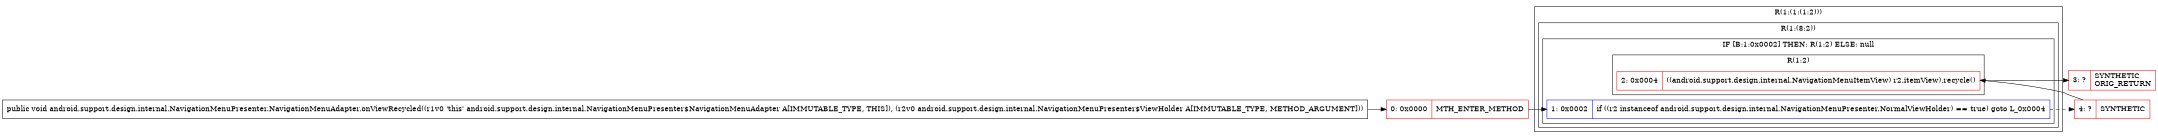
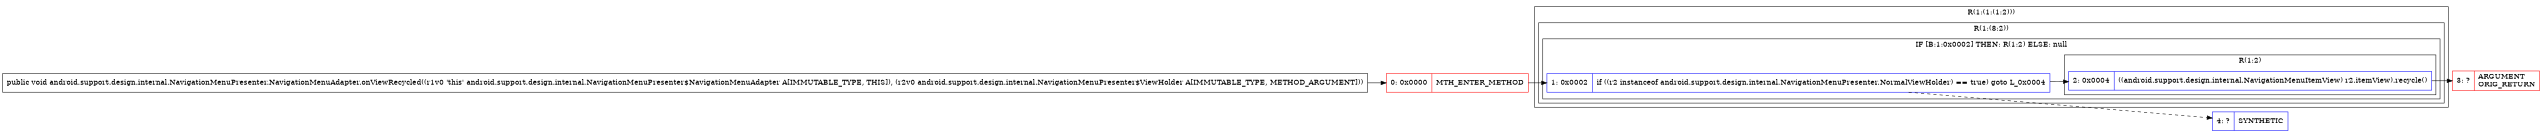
  digraph {
    rankdir=LR
    node [color=red shape=record]
-   n1 [label="{2\:\ 0x0004|((android.support.design.internal.NavigationMenuItemView) r2.itemView).recycle()\l}"]
+   n1 [color=blue label="{2\:\ 0x0004|((android.support.design.internal.NavigationMenuItemView) r2.itemView).recycle()\l}"]
    n2 [color=blue label="{1\:\ 0x0002|if ((r2 instanceof android.support.design.internal.NavigationMenuPresenter.NormalViewHolder) == true) goto L_0x0004\l}"]
-   n3 [label="{3\:\ ?|SYNTHETIC\lORIG_RETURN\l}"]
-   n4 [label="{4\:\ ?|SYNTHETIC\l}"]
+   n3 [label="{3\:\ ?|ARGUMENT\lORIG_RETURN\l}"]
+   n4 [color=blue label="{4\:\ ?|SYNTHETIC\l}"]
    n5 [label="{0\:\ 0x0000|MTH_ENTER_METHOD\l}"]
    n6 [label="{public void android.support.design.internal.NavigationMenuPresenter.NavigationMenuAdapter.onViewRecycled((r1v0 'this' android.support.design.internal.NavigationMenuPresenter$NavigationMenuAdapter A[IMMUTABLE_TYPE, THIS]), (r2v0 android.support.design.internal.NavigationMenuPresenter$ViewHolder A[IMMUTABLE_TYPE, METHOD_ARGUMENT])) }" color=""]
    subgraph cluster_1 {
      label="R(1:(1:(1:2)))"
      subgraph cluster_2 {
        label="R(1:(8:2))"
        subgraph cluster_3 {
          label="IF [B:1:0x0002] THEN: R(1:2) ELSE: null"
          n2
          subgraph cluster_4 {
            label="R(1:2)"
            n1
          }
        }
      }
    }
    n1 -> n3
-   n4 -> n1
+   n2 -> n1
    n2 -> n4 [style=dashed]
    n5 -> n2
    n6 -> n5
  }
